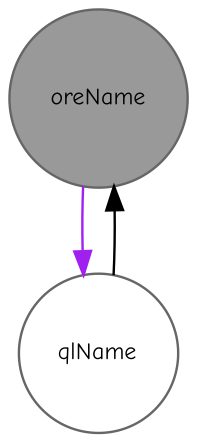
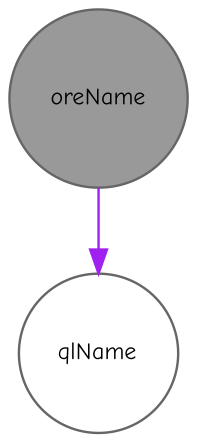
  digraph {
    rankdir=TB
    fontname="Comic Neue"
    node [fontname="Comic Neue" fontsize=10 shape=circle style=filled]
    edge [fontname="Comic Neue" fontsize=10 labelfontname=Helvetica labelfontsize=10 style=solid]
    n1 [color=gray40 fillcolor=grey60 fontcolor=black height=0.2 label=oreName width=0.4]
    n2 [color=grey40 fillcolor=white height=0.2 label=qlName width=0.4]
    n1 -> n2 [color=purple]
-   n2 -> n1 [color=black]
  }
